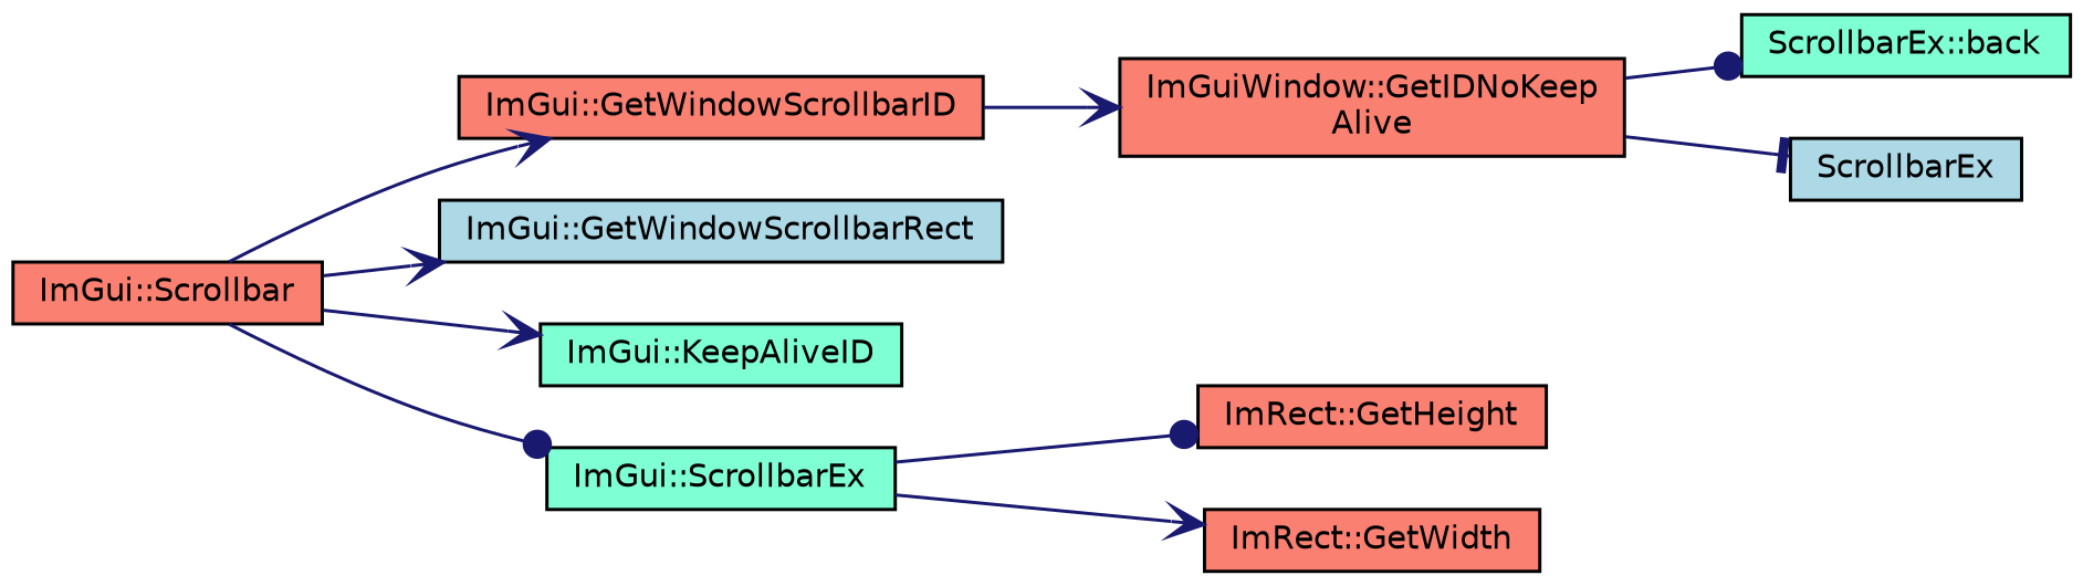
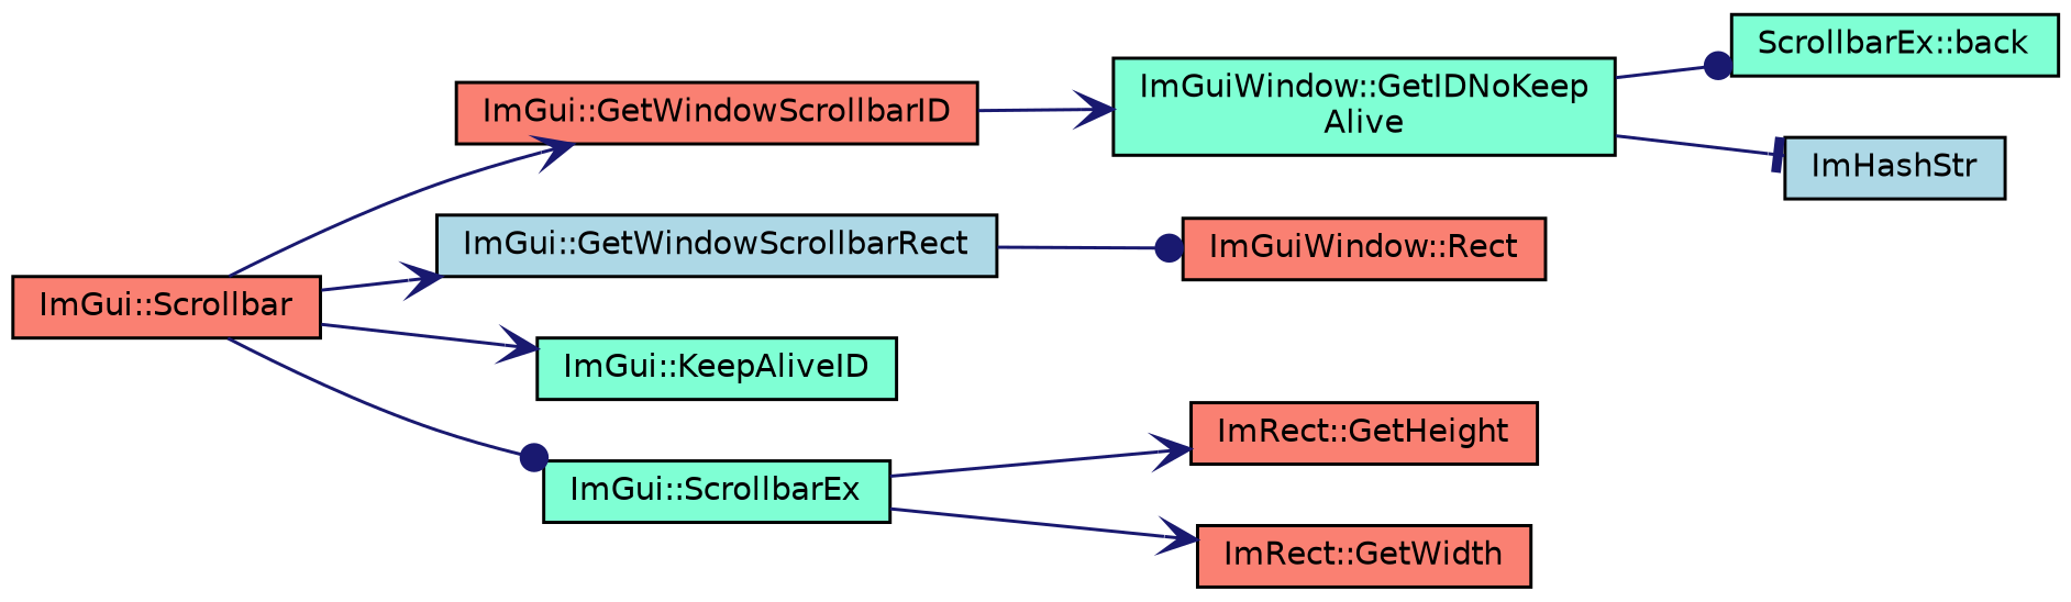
  digraph {
    rankdir=LR
    node [color=black fillcolor=salmon fontname=Helvetica fontsize=10 shape=record style=filled]
    edge [arrowhead=vee color=midnightblue fontname=Helvetica fontsize=10 labelfontname=Helvetica labelfontsize=10 style=solid]
    n1 [fontcolor=black height=0.2 label="ImGui::Scrollbar" width=0.4]
    n2 [height=0.2 label="ImGui::GetWindowScrollbarID" width=0.4]
    n3 [fillcolor=lightblue height=0.2 label="ImGui::GetWindowScrollbarRect" width=0.4]
    n4 [fillcolor=aquamarine height=0.2 label="ImGui::KeepAliveID" width=0.4]
    n5 [fillcolor=aquamarine height=0.2 label="ImGui::ScrollbarEx" width=0.4]
-   n6 [height=0.2 label="ImGuiWindow::GetIDNoKeep\lAlive" width=0.4]
+   n6 [fillcolor=aquamarine height=0.2 label="ImGuiWindow::GetIDNoKeep\lAlive" width=0.4]
+   n7 [height=0.2 label="ImGuiWindow::Rect" width=0.4]
    n8 [height=0.2 label="ImRect::GetHeight" width=0.4]
    n9 [height=0.2 label="ImRect::GetWidth" width=0.4]
    n10 [fillcolor=aquamarine height=0.2 label="ScrollbarEx::back" width=0.4]
-   n11 [fillcolor=lightblue height=0.2 label=ScrollbarEx width=0.4]
+   n11 [fillcolor=lightblue height=0.2 label=ImHashStr width=0.4]
    n1 -> n2
    n1 -> n3
    n1 -> n4
    n1 -> n5 [arrowhead=dot]
    n2 -> n6
-   n5 -> n8 [arrowhead=dot]
+   n3 -> n7 [arrowhead=dot]
+   n5 -> n8
    n5 -> n9
    n6 -> n10 [arrowhead=dot]
    n6 -> n11 [arrowhead=tee]
  }
